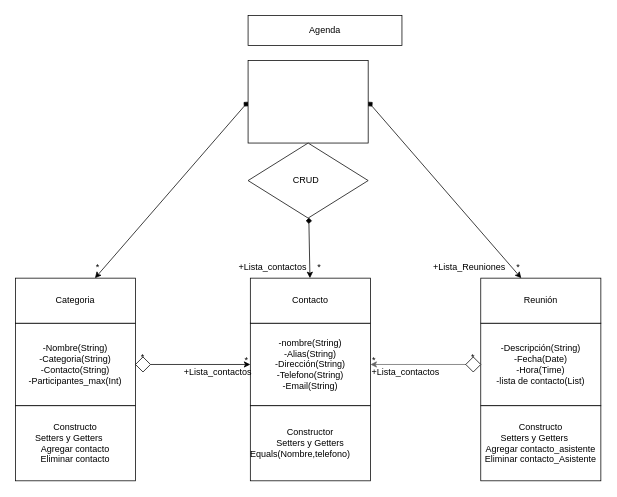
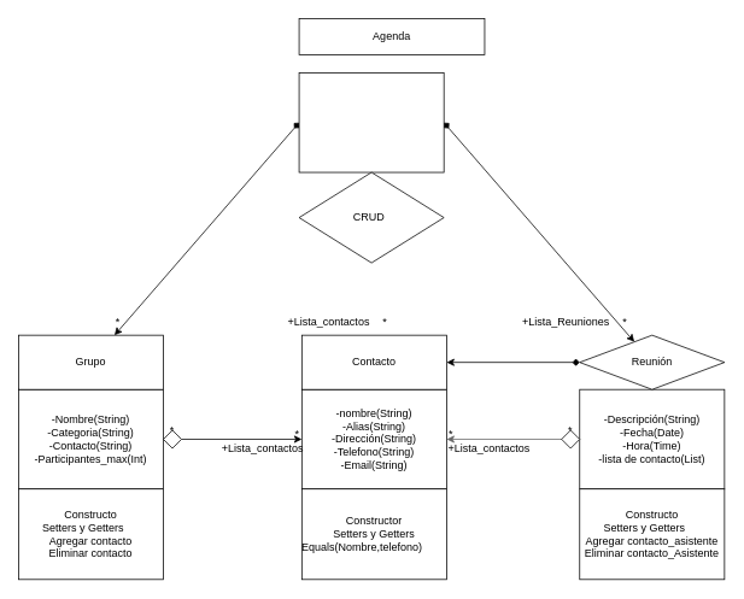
  <mxCell id="0" />
  <mxCell id="1" parent="0" />
  <mxCell id="2" value="" style="edgeStyle=none;html=1;startArrow=none;" parent="1" source="16" target="7" edge="1"><mxGeometry relative="1" as="geometry" /></mxCell>
  <mxCell id="3" value="-nombre(String)&lt;br&gt;-Alias(String)&lt;br&gt;-Dirección(String)&lt;br&gt;-Telefono(String)&lt;br&gt;-Email(String)" style="rounded=0;whiteSpace=wrap;html=1;" parent="1" vertex="1"><mxGeometry x="333" y="430" width="160" height="110" as="geometry" /></mxCell>
- <mxCell id="4" value="" style="edgeStyle=none;html=1;startArrow=classic;startFill=1;endArrow=diamond;endFill=1;" edge="1" parent="1" source="5" target="28"><mxGeometry relative="1" as="geometry" /></mxCell>
+ <mxCell id="4" value="" style="edgeStyle=none;html=1;startArrow=classic;startFill=1;endArrow=diamond;endFill=1;" edge="1" parent="1" source="5" target="13"><mxGeometry relative="1" as="geometry" /></mxCell>
  <mxCell id="5" value="Contacto" style="rounded=0;whiteSpace=wrap;html=1;" parent="1" vertex="1"><mxGeometry x="333" y="370" width="160" height="60" as="geometry" /></mxCell>
  <mxCell id="6" value="Constructor&lt;br&gt;Setters y Getters&lt;br&gt;Equals(Nombre,telefono)&lt;span style=&quot;white-space: pre;&quot;&gt;&#09;&lt;/span&gt;" style="rounded=0;whiteSpace=wrap;html=1;fillColor=default;" parent="1" vertex="1"><mxGeometry x="333" y="540" width="160" height="100" as="geometry" /></mxCell>
  <mxCell id="7" value="-Nombre(String)&lt;br&gt;-Categoria(String)&lt;br&gt;-Contacto(String)&lt;br&gt;-Participantes_max(Int)" style="rounded=0;whiteSpace=wrap;html=1;" parent="1" vertex="1"><mxGeometry x="20" y="430" width="160" height="110" as="geometry" /></mxCell>
  <mxCell id="8" value="" style="edgeStyle=none;html=1;startArrow=classic;startFill=1;endArrow=diamond;endFill=1;entryX=0;entryY=0.5;entryDx=0;entryDy=0;" edge="1" parent="1" source="9" target="26"><mxGeometry relative="1" as="geometry"><mxPoint x="296.113" y="187.348" as="targetPoint" /></mxGeometry></mxCell>
- <mxCell id="9" value="Categoria" style="rounded=0;whiteSpace=wrap;html=1;" parent="1" vertex="1"><mxGeometry x="20" y="370" width="160" height="60" as="geometry" /></mxCell>
+ <mxCell id="9" value="Grupo" style="rounded=0;whiteSpace=wrap;html=1;" parent="1" vertex="1"><mxGeometry x="20" y="370" width="160" height="60" as="geometry" /></mxCell>
  <mxCell id="10" value="Constructo&lt;br&gt;Setters y Getters&lt;span style=&quot;white-space: pre;&quot;&gt;&#09;&lt;/span&gt;&lt;br&gt;Agregar contacto&lt;br&gt;Eliminar contacto" style="rounded=0;whiteSpace=wrap;html=1;fillColor=default;" parent="1" vertex="1"><mxGeometry x="20" y="540" width="160" height="100" as="geometry" /></mxCell>
  <mxCell id="11" value="-Descripción(String)&lt;br&gt;-Fecha(Date)&lt;br&gt;-Hora(Time)&lt;br&gt;-lista de contacto(List)" style="rounded=0;whiteSpace=wrap;html=1;" parent="1" vertex="1"><mxGeometry x="640" y="430" width="160" height="110" as="geometry" /></mxCell>
  <mxCell id="12" value="" style="edgeStyle=none;html=1;startArrow=classic;startFill=1;endArrow=diamond;endFill=1;entryX=1;entryY=0.5;entryDx=0;entryDy=0;" edge="1" parent="1" source="13" target="26"><mxGeometry relative="1" as="geometry"><mxPoint x="505" y="150" as="targetPoint" /></mxGeometry></mxCell>
- <mxCell id="13" value="Reunión" style="rounded=0;whiteSpace=wrap;html=1;" parent="1" vertex="1"><mxGeometry x="640" y="370" width="160" height="60" as="geometry" /></mxCell>
+ <mxCell id="13" value="Reunión" style="rhombus;whiteSpace=wrap;html=1;" parent="1" vertex="1"><mxGeometry x="640" y="370" width="160" height="60" as="geometry" /></mxCell>
  <mxCell id="14" value="Constructo&lt;br&gt;Setters y Getters&lt;span style=&quot;white-space: pre;&quot;&gt;&#09;&lt;/span&gt;&lt;br&gt;Agregar contacto_asistente&lt;br&gt;Eliminar contacto_Asistente" style="rounded=0;whiteSpace=wrap;html=1;fillColor=default;" parent="1" vertex="1"><mxGeometry x="640" y="540" width="160" height="100" as="geometry" /></mxCell>
  <mxCell id="15" value="" style="edgeStyle=none;html=1;endArrow=none;startArrow=classic;startFill=1;" parent="1" source="3" target="16" edge="1"><mxGeometry relative="1" as="geometry"><mxPoint x="333" y="485" as="sourcePoint" /><mxPoint x="253" y="485" as="targetPoint" /></mxGeometry></mxCell>
  <mxCell id="16" value="" style="rhombus;whiteSpace=wrap;html=1;fillColor=default;" parent="1" vertex="1"><mxGeometry x="180" y="475" width="20" height="20" as="geometry" /></mxCell>
  <mxCell id="17" value="*" style="text;html=1;strokeColor=none;fillColor=none;align=center;verticalAlign=middle;whiteSpace=wrap;rounded=0;" parent="1" vertex="1"><mxGeometry x="298" y="465" width="60" height="30" as="geometry" /></mxCell>
  <mxCell id="18" value="" style="endArrow=none;html=1;strokeColor=default;startArrow=none;" parent="1" source="20" edge="1"><mxGeometry width="50" height="50" relative="1" as="geometry"><mxPoint x="555" y="485" as="sourcePoint" /><mxPoint x="625" y="485" as="targetPoint" /></mxGeometry></mxCell>
  <mxCell id="19" value="" style="endArrow=none;html=1;strokeColor=#666666;startArrow=classic;startFill=1;fillColor=#f5f5f5;" parent="1" target="20" edge="1"><mxGeometry width="50" height="50" relative="1" as="geometry"><mxPoint x="493" y="485" as="sourcePoint" /><mxPoint x="563" y="485" as="targetPoint" /></mxGeometry></mxCell>
  <mxCell id="20" value="" style="rhombus;whiteSpace=wrap;html=1;fillColor=default;" parent="1" vertex="1"><mxGeometry x="620" y="475" width="20" height="20" as="geometry" /></mxCell>
  <mxCell id="21" value="*" style="text;html=1;strokeColor=none;fillColor=none;align=center;verticalAlign=middle;whiteSpace=wrap;rounded=0;" parent="1" vertex="1"><mxGeometry x="468" y="465" width="60" height="30" as="geometry" /></mxCell>
  <mxCell id="22" value="*" style="text;html=1;strokeColor=none;fillColor=none;align=center;verticalAlign=middle;whiteSpace=wrap;rounded=0;" parent="1" vertex="1"><mxGeometry x="160" y="460" width="60" height="30" as="geometry" /></mxCell>
  <mxCell id="23" value="*" style="text;html=1;strokeColor=none;fillColor=none;align=center;verticalAlign=middle;whiteSpace=wrap;rounded=0;" parent="1" vertex="1"><mxGeometry x="600" y="460" width="60" height="30" as="geometry" /></mxCell>
  <mxCell id="24" value="+Lista_contactos" style="text;html=1;strokeColor=none;fillColor=none;align=center;verticalAlign=middle;whiteSpace=wrap;rounded=0;" parent="1" vertex="1"><mxGeometry x="510" y="480" width="60" height="30" as="geometry" /></mxCell>
  <mxCell id="25" value="+Lista_contactos" style="text;html=1;strokeColor=none;fillColor=none;align=center;verticalAlign=middle;whiteSpace=wrap;rounded=0;" parent="1" vertex="1"><mxGeometry x="260" y="480" width="60" height="30" as="geometry" /></mxCell>
  <mxCell id="26" value="" style="rounded=0;whiteSpace=wrap;html=1;" vertex="1" parent="1"><mxGeometry x="330" y="80" width="160" height="110" as="geometry" /></mxCell>
  <mxCell id="27" value="Agenda" style="rounded=0;whiteSpace=wrap;html=1;" vertex="1" parent="1"><mxGeometry x="330" y="20" width="205" height="40" as="geometry" /></mxCell>
  <mxCell id="28" value="&amp;nbsp; CRUD&lt;span style=&quot;white-space: pre;&quot;&gt;&#09;&lt;/span&gt;" style="rhombus;whiteSpace=wrap;html=1;fillColor=default;" vertex="1" parent="1"><mxGeometry x="330" y="190" width="160" height="100" as="geometry" /></mxCell>
  <mxCell id="29" value="+Lista_contactos" style="text;html=1;strokeColor=none;fillColor=none;align=center;verticalAlign=middle;whiteSpace=wrap;rounded=0;" vertex="1" parent="1"><mxGeometry x="333" y="340" width="60" height="30" as="geometry" /></mxCell>
  <mxCell id="30" value="+Lista_Reuniones" style="text;html=1;strokeColor=none;fillColor=none;align=center;verticalAlign=middle;whiteSpace=wrap;rounded=0;" vertex="1" parent="1"><mxGeometry x="595" y="340" width="60" height="30" as="geometry" /></mxCell>
  <mxCell id="31" value="*" style="text;html=1;strokeColor=none;fillColor=none;align=center;verticalAlign=middle;whiteSpace=wrap;rounded=0;" vertex="1" parent="1"><mxGeometry x="395" y="340" width="60" height="30" as="geometry" /></mxCell>
  <mxCell id="32" value="*" style="text;html=1;strokeColor=none;fillColor=none;align=center;verticalAlign=middle;whiteSpace=wrap;rounded=0;" vertex="1" parent="1"><mxGeometry x="660" y="340" width="60" height="30" as="geometry" /></mxCell>
  <mxCell id="33" value="*" style="text;html=1;strokeColor=none;fillColor=none;align=center;verticalAlign=middle;whiteSpace=wrap;rounded=0;" vertex="1" parent="1"><mxGeometry x="100" y="340" width="60" height="30" as="geometry" /></mxCell>
